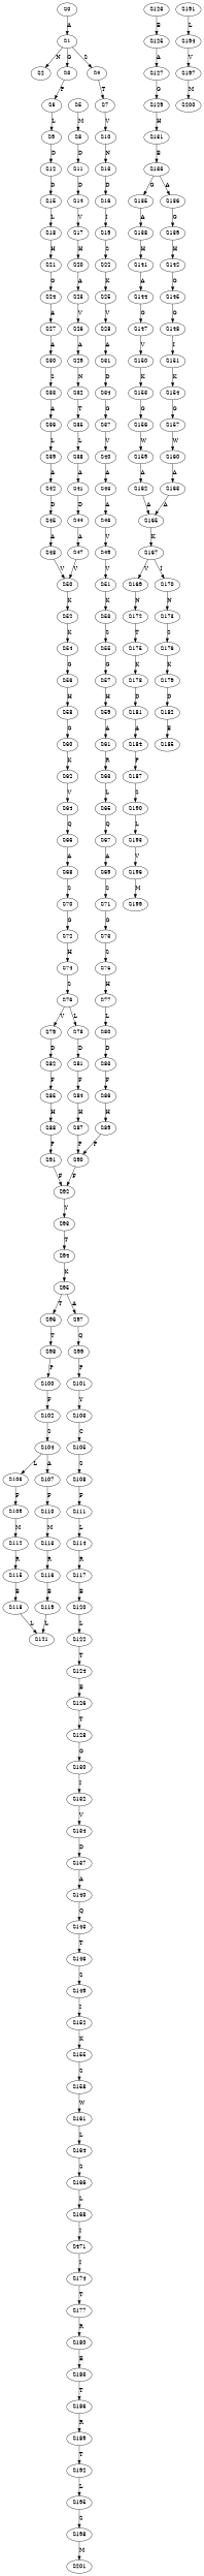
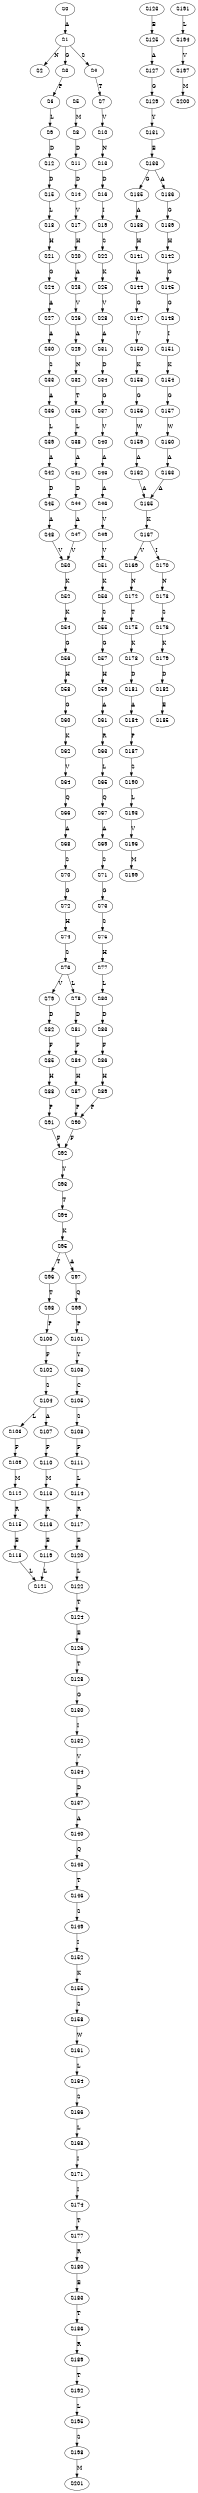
  strict digraph {
    S0
    S1
    S2
    S3
    S4
    S6
    S7
    S5
    S8
    S9
    S10
    S11
    S12
    S13
    S14
    S15
    S16
    S17
    S18
    S19
    S20
    S21
    S22
    S23
    S24
    S25
    S26
    S27
    S28
    S29
    S30
    S31
    S32
    S33
    S34
    S35
    S36
    S37
    S38
    S39
    S40
    S41
    S42
    S43
    S44
    S45
    S46
    S47
    S48
    S49
    S50
    S51
    S52
    S53
    S54
    S55
    S56
    S57
    S58
    S59
    S60
    S61
    S62
    S63
    S64
    S65
    S66
    S67
    S68
    S69
    S70
    S71
    S72
    S73
    S74
    S75
    S76
    S77
    S78
    S79
    S80
    S81
    S82
    S83
    S84
    S85
    S86
    S87
    S88
    S89
    S90
    S91
    S92
    S93
    S94
    S95
    S96
    S97
    S98
    S99
    S100
    S101
    S102
    S103
    S104
    S105
    S106
    S107
    S108
    S109
    S110
    S111
    S112
    S113
    S114
    S115
    S116
    S117
    S118
    S119
    S120
    S121
    S122
    S124
    S123
    S125
    S126
    S127
    S128
    S129
    S130
    S131
    S132
    S133
    S134
    S135
    S136
    S137
    S138
    S139
    S140
    S141
    S142
    S143
    S144
    S145
    S146
    S147
    S148
    S149
    S150
    S151
    S152
    S153
    S154
    S155
    S156
    S157
    S158
    S159
    S160
    S161
    S162
    S163
    S164
    S165
    S166
    S167
    S168
    S169
    S170
-   S171 [label=S471]
+   S171
    S172
    S173
    S174
    S175
    S176
    S177
    S178
    S179
    S180
    S181
    S182
    S183
    S184
    S185
    S186
    S187
    S189
    S190
    S192
    S193
    S191
    S194
    S195
    S196
    S197
    S198
    S199
    S200
    S201
    S0 -> S1 [label=A]
    S1 -> S2 [label=N]
    S1 -> S3 [label=G]
    S1 -> S4 [label=S]
    S3 -> S6 [label=P]
    S4 -> S7 [label=T]
    S6 -> S9 [label=L]
    S7 -> S10 [label=V]
    S5 -> S8 [label=M]
    S8 -> S11 [label=D]
    S9 -> S12 [label=D]
    S10 -> S13 [label=N]
    S11 -> S14 [label=D]
    S12 -> S15 [label=D]
    S13 -> S16 [label=D]
    S14 -> S17 [label=V]
    S15 -> S18 [label=L]
    S16 -> S19 [label=I]
    S17 -> S20 [label=H]
    S18 -> S21 [label=H]
    S19 -> S22 [label=S]
    S20 -> S23 [label=A]
    S21 -> S24 [label=G]
    S22 -> S25 [label=K]
    S23 -> S26 [label=V]
    S24 -> S27 [label=A]
    S25 -> S28 [label=V]
    S26 -> S29 [label=A]
    S27 -> S30 [label=A]
    S28 -> S31 [label=A]
    S29 -> S32 [label=N]
    S30 -> S33 [label=S]
    S31 -> S34 [label=D]
    S32 -> S35 [label=T]
    S33 -> S36 [label=A]
    S34 -> S37 [label=G]
    S35 -> S38 [label=L]
    S36 -> S39 [label=L]
    S37 -> S40 [label=V]
    S38 -> S41 [label=A]
    S39 -> S42 [label=A]
    S40 -> S43 [label=A]
    S41 -> S44 [label=D]
    S42 -> S45 [label=D]
    S43 -> S46 [label=A]
    S44 -> S47 [label=A]
    S45 -> S48 [label=A]
    S46 -> S49 [label=V]
    S47 -> S50 [label=V]
    S48 -> S50 [label=V]
    S49 -> S51 [label=V]
    S50 -> S52 [label=K]
    S51 -> S53 [label=K]
    S52 -> S54 [label=K]
    S53 -> S55 [label=S]
    S54 -> S56 [label=G]
    S55 -> S57 [label=G]
    S56 -> S58 [label=H]
    S57 -> S59 [label=H]
    S58 -> S60 [label=G]
    S59 -> S61 [label=A]
    S60 -> S62 [label=K]
    S61 -> S63 [label=R]
    S62 -> S64 [label=V]
    S63 -> S65 [label=L]
    S64 -> S66 [label=Q]
    S65 -> S67 [label=Q]
    S66 -> S68 [label=A]
    S67 -> S69 [label=A]
    S68 -> S70 [label=S]
    S69 -> S71 [label=S]
    S70 -> S72 [label=G]
    S71 -> S73 [label=G]
    S72 -> S74 [label=H]
    S73 -> S75 [label=S]
    S74 -> S76 [label=S]
    S75 -> S77 [label=H]
    S76 -> S78 [label=L]
    S76 -> S79 [label=V]
    S77 -> S80 [label=L]
    S78 -> S81 [label=D]
    S79 -> S82 [label=D]
    S80 -> S83 [label=D]
    S81 -> S84 [label=F]
    S82 -> S85 [label=F]
    S83 -> S86 [label=F]
    S84 -> S87 [label=H]
    S85 -> S88 [label=H]
    S86 -> S89 [label=H]
    S87 -> S90 [label=P]
    S88 -> S91 [label=P]
    S89 -> S90 [label=P]
    S90 -> S92 [label=F]
    S91 -> S92 [label=F]
    S92 -> S93 [label=Y]
    S93 -> S94 [label=T]
    S94 -> S95 [label=K]
    S95 -> S96 [label=T]
    S95 -> S97 [label=A]
    S96 -> S98 [label=T]
    S97 -> S99 [label=Q]
    S98 -> S100 [label=P]
    S99 -> S101 [label=P]
    S100 -> S102 [label=F]
    S101 -> S103 [label=Y]
    S102 -> S104 [label=S]
    S103 -> S105 [label=C]
    S104 -> S106 [label=L]
    S104 -> S107 [label=A]
    S105 -> S108 [label=S]
    S106 -> S109 [label=F]
    S107 -> S110 [label=F]
    S108 -> S111 [label=F]
    S109 -> S112 [label=M]
    S110 -> S113 [label=M]
    S111 -> S114 [label=L]
    S112 -> S115 [label=R]
    S113 -> S116 [label=R]
    S114 -> S117 [label=R]
    S115 -> S118 [label=E]
    S116 -> S119 [label=E]
    S117 -> S120 [label=E]
    S118 -> S121 [label=L]
    S119 -> S121 [label=L]
    S120 -> S122 [label=L]
    S122 -> S124 [label=T]
    S124 -> S126 [label=E]
    S123 -> S125 [label=E]
    S125 -> S127 [label=A]
    S126 -> S128 [label=T]
    S127 -> S129 [label=G]
    S128 -> S130 [label=G]
-   S129 -> S131 [label=H]
+   S129 -> S131 [label=Y]
    S130 -> S132 [label=I]
    S131 -> S133 [label=E]
    S132 -> S134 [label=V]
    S133 -> S135 [label=G]
    S133 -> S136 [label=A]
    S134 -> S137 [label=D]
    S135 -> S138 [label=A]
    S136 -> S139 [label=G]
    S137 -> S140 [label=A]
    S138 -> S141 [label=H]
    S139 -> S142 [label=H]
    S140 -> S143 [label=Q]
    S141 -> S144 [label=A]
    S142 -> S145 [label=G]
    S143 -> S146 [label=T]
    S144 -> S147 [label=G]
    S145 -> S148 [label=G]
    S146 -> S149 [label=S]
    S147 -> S150 [label=V]
    S148 -> S151 [label=I]
    S149 -> S152 [label=I]
    S150 -> S153 [label=K]
    S151 -> S154 [label=K]
    S152 -> S155 [label=K]
    S153 -> S156 [label=G]
    S154 -> S157 [label=G]
    S155 -> S158 [label=S]
    S156 -> S159 [label=W]
    S157 -> S160 [label=W]
    S158 -> S161 [label=W]
    S159 -> S162 [label=A]
    S160 -> S163 [label=A]
    S161 -> S164 [label=L]
    S162 -> S165 [label=A]
    S163 -> S165 [label=A]
    S164 -> S166 [label=S]
    S165 -> S167 [label=K]
    S166 -> S168 [label=L]
    S167 -> S169 [label=V]
    S167 -> S170 [label=I]
    S168 -> S171 [label=I]
    S169 -> S172 [label=N]
    S170 -> S173 [label=N]
    S171 -> S174 [label=I]
    S172 -> S175 [label=T]
    S173 -> S176 [label=S]
    S174 -> S177 [label=T]
    S175 -> S178 [label=K]
    S176 -> S179 [label=K]
    S177 -> S180 [label=R]
    S178 -> S181 [label=D]
    S179 -> S182 [label=D]
    S180 -> S183 [label=E]
    S181 -> S184 [label=A]
    S182 -> S185 [label=E]
    S183 -> S186 [label=T]
    S184 -> S187 [label=P]
    S186 -> S189 [label=R]
    S187 -> S190 [label=S]
    S189 -> S192 [label=T]
    S190 -> S193 [label=L]
    S192 -> S195 [label=L]
    S193 -> S196 [label=V]
    S191 -> S194 [label=L]
    S194 -> S197 [label=V]
    S195 -> S198 [label=S]
    S196 -> S199 [label=M]
    S197 -> S200 [label=M]
    S198 -> S201 [label=M]
  }
